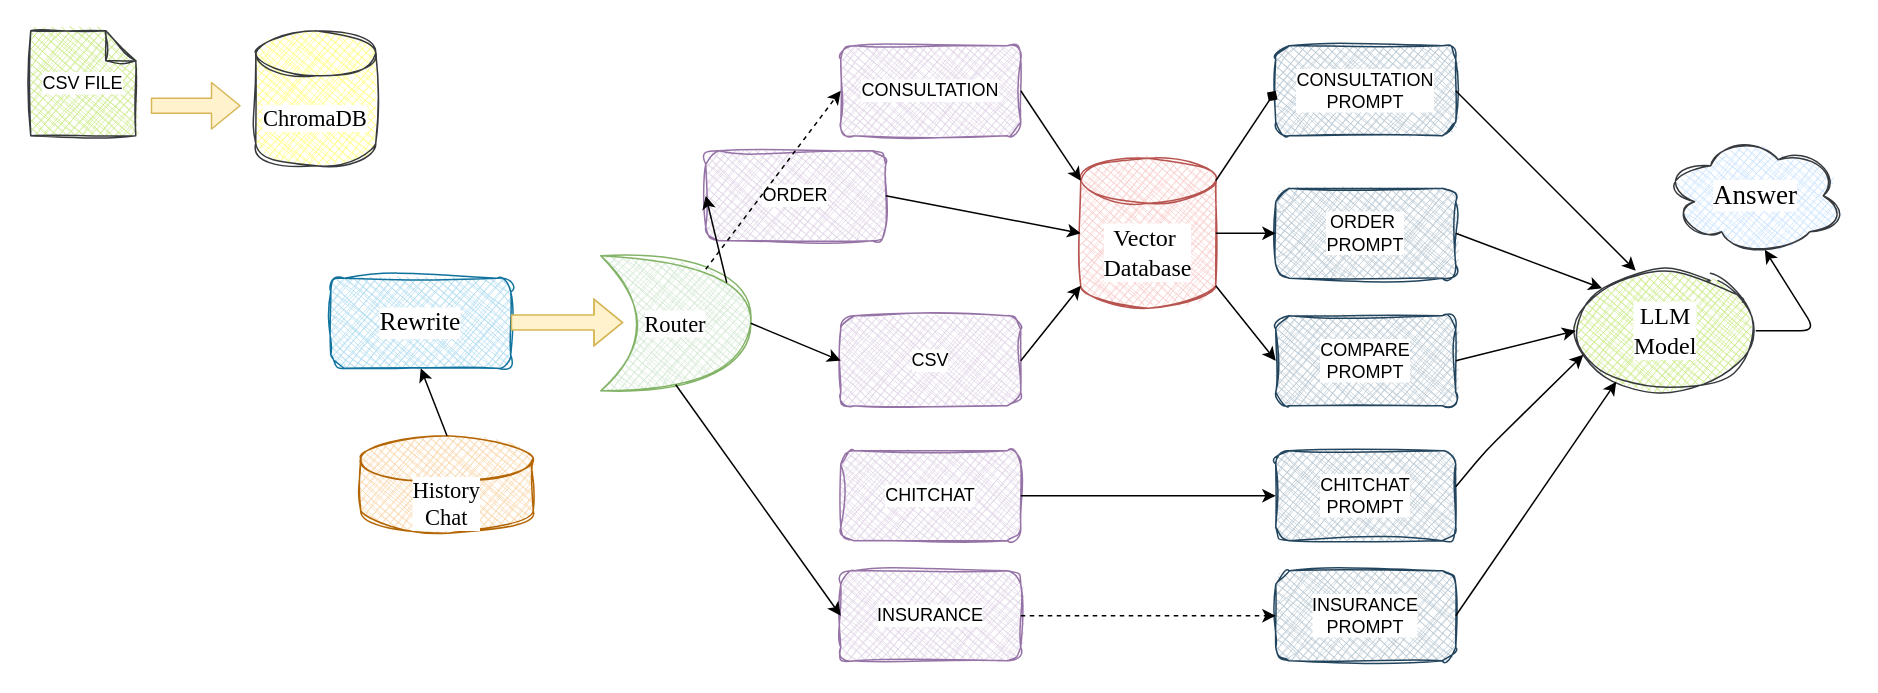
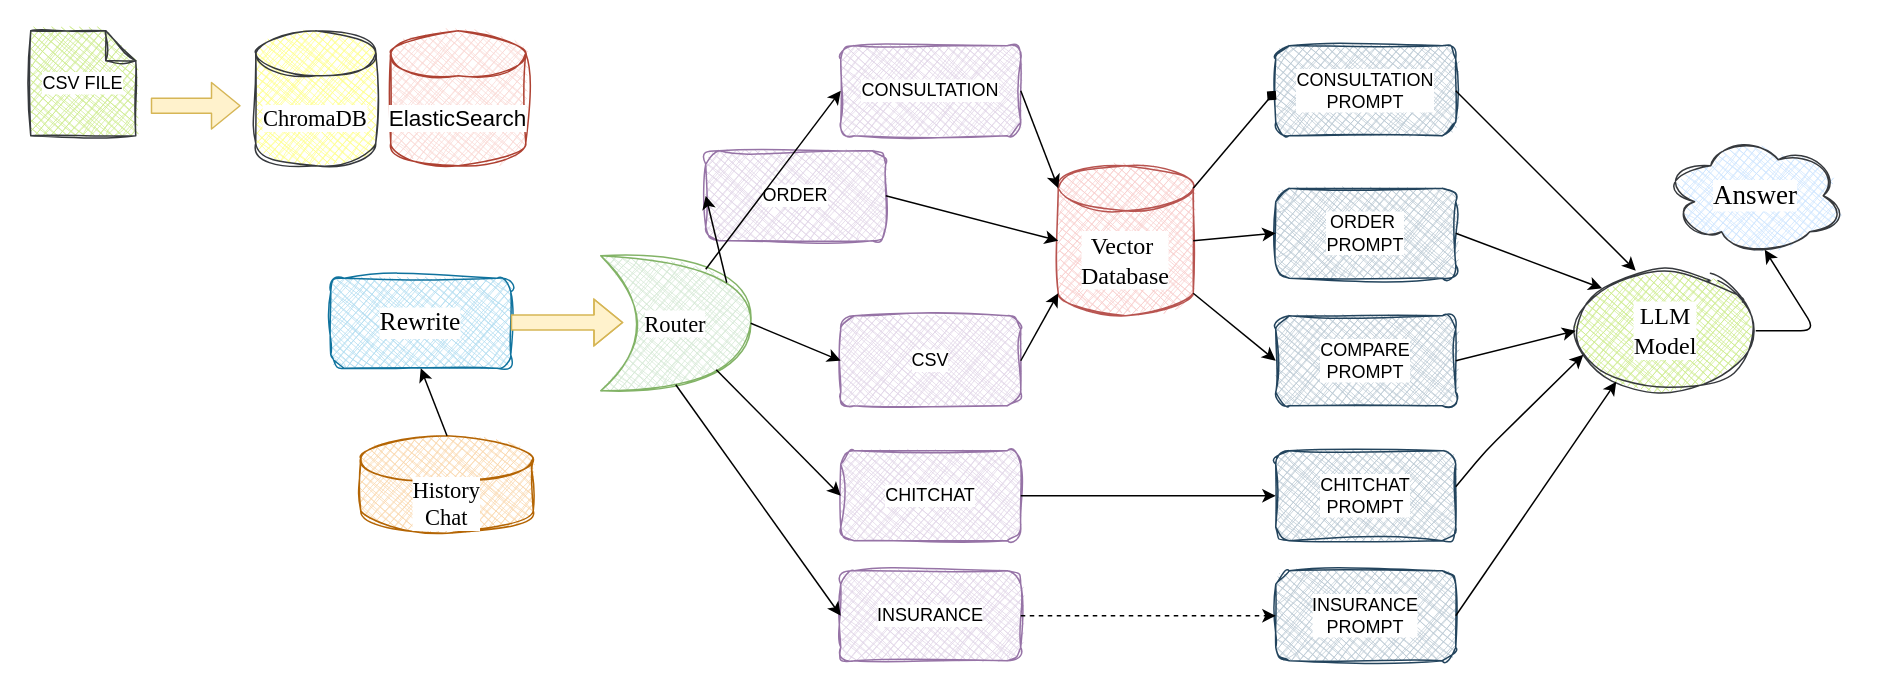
  <mxCell id="0" />
  <mxCell id="1" parent="0" />
  <mxCell id="2" value="&lt;font data-font-src=&quot;https://fonts.googleapis.com/css?family=Architects+Daughter&quot; face=&quot;Architects Daughter&quot; style=&quot;font-size: 17px;&quot;&gt;Rewrite&lt;/font&gt;" style="rounded=1;whiteSpace=wrap;html=1;sketch=1;jiggle=2;fillStyle=cross-hatch;curveFitting=1;strokeColor=#10739e;align=center;verticalAlign=middle;fontFamily=Helvetica;fontSize=12;labelBackgroundColor=default;fillColor=#b1ddf0;" vertex="1" parent="1"><mxGeometry x="220" y="185" width="120" height="60" as="geometry" /></mxCell>
  <mxCell id="3" value="&lt;font style=&quot;font-size: 15px;&quot; data-font-src=&quot;https://fonts.googleapis.com/css?family=Architects+Daughter&quot; face=&quot;Architects Daughter&quot;&gt;History&lt;br&gt;Chat&lt;/font&gt;" style="shape=cylinder3;whiteSpace=wrap;html=1;boundedLbl=1;backgroundOutline=1;size=15;rounded=1;sketch=1;jiggle=2;fillStyle=cross-hatch;curveFitting=1;strokeColor=#b46504;align=center;verticalAlign=middle;fontFamily=Helvetica;fontSize=12;labelBackgroundColor=default;fillColor=#fad7ac;" vertex="1" parent="1"><mxGeometry x="240" y="290" width="115" height="65" as="geometry" /></mxCell>
  <mxCell id="4" value="&lt;font data-font-src=&quot;https://fonts.googleapis.com/css?family=Architects+Daughter&quot; face=&quot;Architects Daughter&quot; style=&quot;font-size: 15px;&quot;&gt;Router&lt;/font&gt;" style="shape=xor;whiteSpace=wrap;html=1;rounded=1;sketch=1;jiggle=2;fillStyle=cross-hatch;curveFitting=1;strokeColor=#82b366;align=center;verticalAlign=middle;fontFamily=Helvetica;fontSize=12;labelBackgroundColor=default;fillColor=#d5e8d4;" vertex="1" parent="1"><mxGeometry x="400" y="170" width="100" height="90" as="geometry" /></mxCell>
  <mxCell id="5" value="CONSULTATION" style="rounded=1;whiteSpace=wrap;html=1;sketch=1;jiggle=2;fillStyle=cross-hatch;curveFitting=1;strokeColor=#9673a6;align=center;verticalAlign=middle;fontFamily=Helvetica;fontSize=12;labelBackgroundColor=default;fillColor=#e1d5e7;" vertex="1" parent="1"><mxGeometry x="560" y="30" width="120" height="60" as="geometry" /></mxCell>
  <mxCell id="6" value="ORDER" style="rounded=1;whiteSpace=wrap;html=1;sketch=1;jiggle=2;fillStyle=cross-hatch;curveFitting=1;strokeColor=#9673a6;align=center;verticalAlign=middle;fontFamily=Helvetica;fontSize=12;labelBackgroundColor=default;fillColor=#e1d5e7;" vertex="1" parent="1"><mxGeometry x="470" y="100" width="120" height="60" as="geometry" /></mxCell>
  <mxCell id="7" value="CSV" style="rounded=1;whiteSpace=wrap;html=1;sketch=1;jiggle=2;fillStyle=cross-hatch;curveFitting=1;strokeColor=#9673a6;align=center;verticalAlign=middle;fontFamily=Helvetica;fontSize=12;labelBackgroundColor=default;fillColor=#e1d5e7;" vertex="1" parent="1"><mxGeometry x="560" y="210" width="120" height="60" as="geometry" /></mxCell>
  <mxCell id="8" value="CHITCHAT" style="rounded=1;whiteSpace=wrap;html=1;sketch=1;jiggle=2;fillStyle=cross-hatch;curveFitting=1;strokeColor=#9673a6;align=center;verticalAlign=middle;fontFamily=Helvetica;fontSize=12;labelBackgroundColor=default;fillColor=#e1d5e7;" vertex="1" parent="1"><mxGeometry x="560" y="300" width="120" height="60" as="geometry" /></mxCell>
  <mxCell id="9" value="INSURANCE" style="rounded=1;whiteSpace=wrap;html=1;sketch=1;jiggle=2;fillStyle=cross-hatch;curveFitting=1;strokeColor=#9673a6;align=center;verticalAlign=middle;fontFamily=Helvetica;fontSize=12;labelBackgroundColor=default;fillColor=#e1d5e7;" vertex="1" parent="1"><mxGeometry x="560" y="380" width="120" height="60" as="geometry" /></mxCell>
  <mxCell id="10" value="CHITCHAT&lt;br&gt;PROMPT" style="rounded=1;whiteSpace=wrap;html=1;sketch=1;jiggle=2;fillStyle=cross-hatch;curveFitting=1;strokeColor=#23445d;align=center;verticalAlign=middle;fontFamily=Helvetica;fontSize=12;labelBackgroundColor=default;fillColor=#bac8d3;" vertex="1" parent="1"><mxGeometry x="850" y="300" width="120" height="60" as="geometry" /></mxCell>
  <mxCell id="11" value="COMPARE&lt;br&gt;PROMPT" style="rounded=1;whiteSpace=wrap;html=1;sketch=1;jiggle=2;fillStyle=cross-hatch;curveFitting=1;strokeColor=#23445d;align=center;verticalAlign=middle;fontFamily=Helvetica;fontSize=12;labelBackgroundColor=default;fillColor=#bac8d3;" vertex="1" parent="1"><mxGeometry x="850" y="210" width="120" height="60" as="geometry" /></mxCell>
  <mxCell id="12" value="ORDER&amp;nbsp;&lt;br&gt;PROMPT" style="rounded=1;whiteSpace=wrap;html=1;sketch=1;jiggle=2;fillStyle=cross-hatch;curveFitting=1;strokeColor=#23445d;align=center;verticalAlign=middle;fontFamily=Helvetica;fontSize=12;labelBackgroundColor=default;fillColor=#bac8d3;" vertex="1" parent="1"><mxGeometry x="850" y="125" width="120" height="60" as="geometry" /></mxCell>
  <mxCell id="13" value="CONSULTATION&lt;br&gt;PROMPT" style="rounded=1;whiteSpace=wrap;html=1;sketch=1;jiggle=2;fillStyle=cross-hatch;curveFitting=1;strokeColor=#23445d;align=center;verticalAlign=middle;fontFamily=Helvetica;fontSize=12;labelBackgroundColor=default;fillColor=#bac8d3;" vertex="1" parent="1"><mxGeometry x="850" y="30" width="120" height="60" as="geometry" /></mxCell>
  <mxCell id="14" value="INSURANCE&lt;br&gt;PROMPT" style="rounded=1;whiteSpace=wrap;html=1;sketch=1;jiggle=2;fillStyle=cross-hatch;curveFitting=1;strokeColor=#23445d;align=center;verticalAlign=middle;fontFamily=Helvetica;fontSize=12;labelBackgroundColor=default;fillColor=#bac8d3;" vertex="1" parent="1"><mxGeometry x="850" y="380" width="120" height="60" as="geometry" /></mxCell>
- <mxCell id="15" value="&lt;font style=&quot;font-size: 16px;&quot; face=&quot;Architects Daughter&quot;&gt;Vector&amp;nbsp;&lt;br&gt;Database&lt;/font&gt;" style="shape=cylinder3;whiteSpace=wrap;html=1;boundedLbl=1;backgroundOutline=1;size=15;rounded=1;sketch=1;jiggle=2;fillStyle=cross-hatch;curveFitting=1;strokeColor=#b85450;align=center;verticalAlign=middle;fontFamily=Helvetica;fontSize=12;labelBackgroundColor=default;fillColor=#f8cecc;" vertex="1" parent="1"><mxGeometry x="720" y="105" width="90" height="100" as="geometry" /></mxCell>
+ <mxCell id="15" value="&lt;font style=&quot;font-size: 16px;&quot; face=&quot;Architects Daughter&quot;&gt;Vector&amp;nbsp;&lt;br&gt;Database&lt;/font&gt;" style="shape=cylinder3;whiteSpace=wrap;html=1;boundedLbl=1;backgroundOutline=1;size=15;rounded=1;sketch=1;jiggle=2;fillStyle=cross-hatch;curveFitting=1;strokeColor=#b85450;align=center;verticalAlign=middle;fontFamily=Helvetica;fontSize=12;labelBackgroundColor=default;fillColor=#f8cecc;" vertex="1" parent="1"><mxGeometry x="705" y="110" width="90" height="100" as="geometry" /></mxCell>
  <mxCell id="16" value="" style="endArrow=classic;html=1;fontFamily=Helvetica;fontSize=12;fontColor=default;labelBackgroundColor=default;exitX=1;exitY=0.5;exitDx=0;exitDy=0;entryX=0;entryY=0;entryDx=0;entryDy=15;entryPerimeter=0;" edge="1" parent="1" source="5" target="15"><mxGeometry width="50" height="50" relative="1" as="geometry"><mxPoint x="790" y="260" as="sourcePoint" /><mxPoint x="840" y="210" as="targetPoint" /></mxGeometry></mxCell>
  <mxCell id="17" value="" style="endArrow=classic;html=1;fontFamily=Helvetica;fontSize=12;fontColor=default;labelBackgroundColor=default;exitX=1;exitY=0.5;exitDx=0;exitDy=0;entryX=0;entryY=1;entryDx=0;entryDy=-15;entryPerimeter=0;" edge="1" parent="1" source="7" target="15"><mxGeometry width="50" height="50" relative="1" as="geometry"><mxPoint x="790" y="260" as="sourcePoint" /><mxPoint x="840" y="210" as="targetPoint" /></mxGeometry></mxCell>
  <mxCell id="18" value="" style="endArrow=classic;html=1;fontFamily=Helvetica;fontSize=12;fontColor=default;labelBackgroundColor=default;exitX=1;exitY=0.5;exitDx=0;exitDy=0;entryX=0;entryY=0.5;entryDx=0;entryDy=0;entryPerimeter=0;" edge="1" parent="1" source="6" target="15"><mxGeometry width="50" height="50" relative="1" as="geometry"><mxPoint x="790" y="260" as="sourcePoint" /><mxPoint x="840" y="210" as="targetPoint" /></mxGeometry></mxCell>
  <mxCell id="19" value="" style="endArrow=diamond;html=1;fontFamily=Helvetica;fontSize=12;fontColor=default;labelBackgroundColor=default;exitX=1;exitY=0;exitDx=0;exitDy=15;exitPerimeter=0;entryX=0;entryY=0.5;entryDx=0;entryDy=0;" edge="1" parent="1" source="15" target="13"><mxGeometry width="50" height="50" relative="1" as="geometry"><mxPoint x="790" y="260" as="sourcePoint" /><mxPoint x="840" y="210" as="targetPoint" /></mxGeometry></mxCell>
  <mxCell id="20" value="" style="endArrow=classic;html=1;fontFamily=Helvetica;fontSize=12;fontColor=default;labelBackgroundColor=default;exitX=1;exitY=0.5;exitDx=0;exitDy=0;exitPerimeter=0;entryX=0;entryY=0.5;entryDx=0;entryDy=0;" edge="1" parent="1" source="15" target="12"><mxGeometry width="50" height="50" relative="1" as="geometry"><mxPoint x="790" y="260" as="sourcePoint" /><mxPoint x="840" y="210" as="targetPoint" /></mxGeometry></mxCell>
  <mxCell id="21" value="" style="endArrow=classic;html=1;fontFamily=Helvetica;fontSize=12;fontColor=default;labelBackgroundColor=default;exitX=1;exitY=1;exitDx=0;exitDy=-15;exitPerimeter=0;entryX=0;entryY=0.5;entryDx=0;entryDy=0;" edge="1" parent="1" source="15" target="11"><mxGeometry width="50" height="50" relative="1" as="geometry"><mxPoint x="790" y="260" as="sourcePoint" /><mxPoint x="840" y="210" as="targetPoint" /></mxGeometry></mxCell>
- <mxCell id="22" value="" style="endArrow=classic;html=1;fontFamily=Helvetica;fontSize=12;fontColor=default;labelBackgroundColor=default;exitX=0.7;exitY=0.1;exitDx=0;exitDy=0;exitPerimeter=0;entryX=0;entryY=0.5;entryDx=0;entryDy=0;dashed=1;" edge="1" parent="1" source="4" target="5"><mxGeometry width="50" height="50" relative="1" as="geometry"><mxPoint x="570" y="260" as="sourcePoint" /><mxPoint x="620" y="210" as="targetPoint" /></mxGeometry></mxCell>
+ <mxCell id="22" value="" style="endArrow=classic;html=1;fontFamily=Helvetica;fontSize=12;fontColor=default;labelBackgroundColor=default;exitX=0.7;exitY=0.1;exitDx=0;exitDy=0;exitPerimeter=0;entryX=0;entryY=0.5;entryDx=0;entryDy=0;" edge="1" parent="1" source="4" target="5"><mxGeometry width="50" height="50" relative="1" as="geometry"><mxPoint x="570" y="260" as="sourcePoint" /><mxPoint x="620" y="210" as="targetPoint" /></mxGeometry></mxCell>
  <mxCell id="23" value="" style="endArrow=classic;html=1;fontFamily=Helvetica;fontSize=12;fontColor=default;labelBackgroundColor=default;exitX=0.5;exitY=0.956;exitDx=0;exitDy=0;exitPerimeter=0;entryX=0;entryY=0.5;entryDx=0;entryDy=0;" edge="1" parent="1" source="4" target="9"><mxGeometry width="50" height="50" relative="1" as="geometry"><mxPoint x="570" y="260" as="sourcePoint" /><mxPoint x="620" y="210" as="targetPoint" /></mxGeometry></mxCell>
  <mxCell id="24" value="" style="endArrow=classic;html=1;fontFamily=Helvetica;fontSize=12;fontColor=default;labelBackgroundColor=default;exitX=0.84;exitY=0.2;exitDx=0;exitDy=0;exitPerimeter=0;entryX=0;entryY=0.5;entryDx=0;entryDy=0;" edge="1" parent="1" source="4" target="6"><mxGeometry width="50" height="50" relative="1" as="geometry"><mxPoint x="570" y="260" as="sourcePoint" /><mxPoint x="620" y="210" as="targetPoint" /></mxGeometry></mxCell>
+ <mxCell id="25" value="" style="endArrow=classic;html=1;fontFamily=Helvetica;fontSize=12;fontColor=default;labelBackgroundColor=default;exitX=0.77;exitY=0.844;exitDx=0;exitDy=0;exitPerimeter=0;entryX=0;entryY=0.5;entryDx=0;entryDy=0;" edge="1" parent="1" source="4" target="8"><mxGeometry width="50" height="50" relative="1" as="geometry"><mxPoint x="570" y="260" as="sourcePoint" /><mxPoint x="620" y="210" as="targetPoint" /></mxGeometry></mxCell>
  <mxCell id="26" value="" style="endArrow=classic;html=1;fontFamily=Helvetica;fontSize=12;fontColor=default;labelBackgroundColor=default;exitX=1;exitY=0.5;exitDx=0;exitDy=0;exitPerimeter=0;entryX=0;entryY=0.5;entryDx=0;entryDy=0;" edge="1" parent="1" source="4" target="7"><mxGeometry width="50" height="50" relative="1" as="geometry"><mxPoint x="570" y="260" as="sourcePoint" /><mxPoint x="620" y="210" as="targetPoint" /></mxGeometry></mxCell>
  <mxCell id="27" value="" style="endArrow=classic;html=1;fontFamily=Helvetica;fontSize=12;fontColor=default;labelBackgroundColor=default;exitX=1;exitY=0.5;exitDx=0;exitDy=0;entryX=0;entryY=0.5;entryDx=0;entryDy=0;" edge="1" parent="1" source="8" target="10"><mxGeometry width="50" height="50" relative="1" as="geometry"><mxPoint x="840" y="260" as="sourcePoint" /><mxPoint x="890" y="210" as="targetPoint" /></mxGeometry></mxCell>
  <mxCell id="28" value="" style="endArrow=classic;html=1;fontFamily=Helvetica;fontSize=12;fontColor=default;labelBackgroundColor=default;exitX=1;exitY=0.5;exitDx=0;exitDy=0;entryX=0;entryY=0.5;entryDx=0;entryDy=0;dashed=1;" edge="1" parent="1" source="9" target="14"><mxGeometry width="50" height="50" relative="1" as="geometry"><mxPoint x="840" y="260" as="sourcePoint" /><mxPoint x="890" y="210" as="targetPoint" /></mxGeometry></mxCell>
  <mxCell id="29" value="&lt;font data-font-src=&quot;https://fonts.googleapis.com/css?family=Architects+Daughter&quot; face=&quot;Architects Daughter&quot; style=&quot;font-size: 16px;&quot;&gt;LLM&lt;br&gt;Model&lt;/font&gt;" style="ellipse;whiteSpace=wrap;html=1;rounded=1;sketch=1;jiggle=2;fillStyle=cross-hatch;curveFitting=1;strokeColor=#36393d;align=center;verticalAlign=middle;fontFamily=Helvetica;fontSize=12;labelBackgroundColor=default;fillColor=#cdeb8b;" vertex="1" parent="1"><mxGeometry x="1050" y="180" width="120" height="80" as="geometry" /></mxCell>
  <mxCell id="30" value="&lt;font data-font-src=&quot;https://fonts.googleapis.com/css?family=Architects+Daughter&quot; face=&quot;Architects Daughter&quot; style=&quot;font-size: 18px;&quot;&gt;Answer&lt;/font&gt;" style="ellipse;shape=cloud;whiteSpace=wrap;html=1;rounded=1;sketch=1;jiggle=2;fillStyle=cross-hatch;curveFitting=1;strokeColor=#36393d;align=center;verticalAlign=middle;fontFamily=Helvetica;fontSize=12;labelBackgroundColor=default;fillColor=#cce5ff;" vertex="1" parent="1"><mxGeometry x="1110" y="90" width="120" height="80" as="geometry" /></mxCell>
  <mxCell id="31" value="" style="endArrow=classic;html=1;fontFamily=Helvetica;fontSize=12;fontColor=default;labelBackgroundColor=default;exitX=1;exitY=0.5;exitDx=0;exitDy=0;" edge="1" parent="1" source="13"><mxGeometry width="50" height="50" relative="1" as="geometry"><mxPoint x="1040" y="220" as="sourcePoint" /><mxPoint x="1090" y="180" as="targetPoint" /></mxGeometry></mxCell>
  <mxCell id="32" value="" style="endArrow=classic;html=1;fontFamily=Helvetica;fontSize=12;fontColor=default;labelBackgroundColor=default;exitX=1;exitY=0.5;exitDx=0;exitDy=0;entryX=0;entryY=0;entryDx=0;entryDy=0;" edge="1" parent="1" source="12" target="29"><mxGeometry width="50" height="50" relative="1" as="geometry"><mxPoint x="1040" y="220" as="sourcePoint" /><mxPoint x="1090" y="170" as="targetPoint" /></mxGeometry></mxCell>
  <mxCell id="33" value="" style="endArrow=classic;html=1;fontFamily=Helvetica;fontSize=12;fontColor=default;labelBackgroundColor=default;exitX=1;exitY=0.5;exitDx=0;exitDy=0;entryX=0;entryY=0.5;entryDx=0;entryDy=0;" edge="1" parent="1" source="11" target="29"><mxGeometry width="50" height="50" relative="1" as="geometry"><mxPoint x="1040" y="220" as="sourcePoint" /><mxPoint x="1090" y="170" as="targetPoint" /></mxGeometry></mxCell>
  <mxCell id="34" value="" style="endArrow=classic;html=1;fontFamily=Helvetica;fontSize=12;fontColor=default;labelBackgroundColor=default;exitX=1;exitY=0.4;exitDx=0;exitDy=0;exitPerimeter=0;entryX=0.042;entryY=0.7;entryDx=0;entryDy=0;entryPerimeter=0;" edge="1" parent="1" source="10" target="29"><mxGeometry width="50" height="50" relative="1" as="geometry"><mxPoint x="1040" y="220" as="sourcePoint" /><mxPoint x="1090" y="170" as="targetPoint" /><Array as="points"><mxPoint x="990" y="300" /></Array></mxGeometry></mxCell>
  <mxCell id="35" value="" style="endArrow=classic;html=1;fontFamily=Helvetica;fontSize=12;fontColor=default;labelBackgroundColor=default;exitX=1;exitY=0.5;exitDx=0;exitDy=0;entryX=0.225;entryY=0.925;entryDx=0;entryDy=0;entryPerimeter=0;" edge="1" parent="1" source="14" target="29"><mxGeometry width="50" height="50" relative="1" as="geometry"><mxPoint x="1040" y="220" as="sourcePoint" /><mxPoint x="1090" y="170" as="targetPoint" /></mxGeometry></mxCell>
  <mxCell id="36" value="" style="endArrow=classic;html=1;fontFamily=Helvetica;fontSize=12;fontColor=default;labelBackgroundColor=default;exitX=1;exitY=0.5;exitDx=0;exitDy=0;entryX=0.55;entryY=0.95;entryDx=0;entryDy=0;entryPerimeter=0;" edge="1" parent="1" source="29" target="30"><mxGeometry width="50" height="50" relative="1" as="geometry"><mxPoint x="1040" y="220" as="sourcePoint" /><mxPoint x="1230" y="220" as="targetPoint" /><Array as="points"><mxPoint x="1210" y="220" /></Array></mxGeometry></mxCell>
  <mxCell id="37" value="" style="endArrow=classic;html=1;fontFamily=Helvetica;fontSize=12;fontColor=default;labelBackgroundColor=default;exitX=0.5;exitY=0;exitDx=0;exitDy=0;exitPerimeter=0;entryX=0.5;entryY=1;entryDx=0;entryDy=0;" edge="1" parent="1" source="3" target="2"><mxGeometry width="50" height="50" relative="1" as="geometry"><mxPoint x="300" y="180" as="sourcePoint" /><mxPoint x="350" y="130" as="targetPoint" /></mxGeometry></mxCell>
  <mxCell id="38" value="" style="shape=flexArrow;endArrow=classic;html=1;fontFamily=Helvetica;fontSize=12;fontColor=default;labelBackgroundColor=default;entryX=0.25;entryY=0.5;entryDx=0;entryDy=0;entryPerimeter=0;fillColor=#fff2cc;strokeColor=#d6b656;" edge="1" parent="1"><mxGeometry width="50" height="50" relative="1" as="geometry"><mxPoint x="340" y="214.5" as="sourcePoint" /><mxPoint x="415" y="214.5" as="targetPoint" /><Array as="points"><mxPoint x="360" y="214.5" /></Array></mxGeometry></mxCell>
  <mxCell id="39" value="&lt;font style=&quot;font-size: 15px;&quot; data-font-src=&quot;https://fonts.googleapis.com/css?family=Architects+Daughter&quot; face=&quot;Architects Daughter&quot;&gt;ChromaDB&lt;/font&gt;" style="shape=cylinder3;whiteSpace=wrap;html=1;boundedLbl=1;backgroundOutline=1;size=15;rounded=1;sketch=1;jiggle=2;fillStyle=cross-hatch;curveFitting=1;strokeColor=#36393d;align=center;verticalAlign=middle;fontFamily=Helvetica;fontSize=12;labelBackgroundColor=default;fillColor=#ffff88;" vertex="1" parent="1"><mxGeometry x="170" y="20" width="80" height="90" as="geometry" /></mxCell>
  <mxCell id="40" value="CSV FILE" style="shape=note;size=20;whiteSpace=wrap;html=1;rounded=1;sketch=1;jiggle=2;fillStyle=cross-hatch;curveFitting=1;strokeColor=#36393d;align=center;verticalAlign=middle;fontFamily=Helvetica;fontSize=12;labelBackgroundColor=default;fillColor=#cdeb8b;" vertex="1" parent="1"><mxGeometry x="20" y="20" width="70" height="70" as="geometry" /></mxCell>
+ <mxCell id="41" value="&lt;font style=&quot;font-size: 15px;&quot;&gt;ElasticSearch&lt;/font&gt;" style="shape=cylinder3;whiteSpace=wrap;html=1;boundedLbl=1;backgroundOutline=1;size=15;rounded=1;sketch=1;jiggle=2;fillStyle=cross-hatch;curveFitting=1;strokeColor=#ae4132;align=center;verticalAlign=middle;fontFamily=Helvetica;fontSize=12;labelBackgroundColor=default;fillColor=#fad9d5;" vertex="1" parent="1"><mxGeometry x="260" y="20" width="90" height="90" as="geometry" /></mxCell>
  <mxCell id="42" value="" style="shape=flexArrow;endArrow=classic;html=1;fontFamily=Helvetica;fontSize=12;fontColor=default;labelBackgroundColor=default;fillColor=#fff2cc;strokeColor=#d6b656;" edge="1" parent="1"><mxGeometry width="50" height="50" relative="1" as="geometry"><mxPoint x="100" y="70" as="sourcePoint" /><mxPoint x="160" y="70" as="targetPoint" /></mxGeometry></mxCell>
